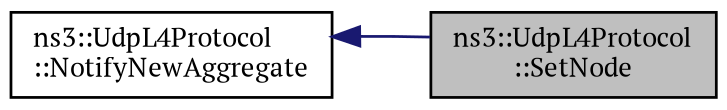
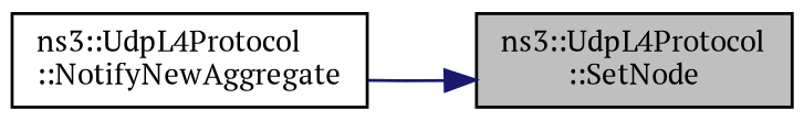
  digraph {
    rankdir=RL
    fontname="PT Serif"
    node [color=black fontname="PT Serif" fontsize=10 shape=record style=filled]
    n1 [fillcolor=grey75 fontcolor=black height=0.2 label="ns3::UdpL4Protocol\l::SetNode" width=0.4]
    n2 [fillcolor=white height=0.2 label="ns3::UdpL4Protocol\l::NotifyNewAggregate" width=0.4]
-   n2 -> n1 [color=midnightblue dir=back fontname="PT Serif" fontsize=10 labelfontname=Helvetica labelfontsize=10 style=solid]
+   n1 -> n2 [color=midnightblue dir=back fontname="PT Serif" fontsize=10 labelfontname=Helvetica labelfontsize=10 style=solid]
  }
